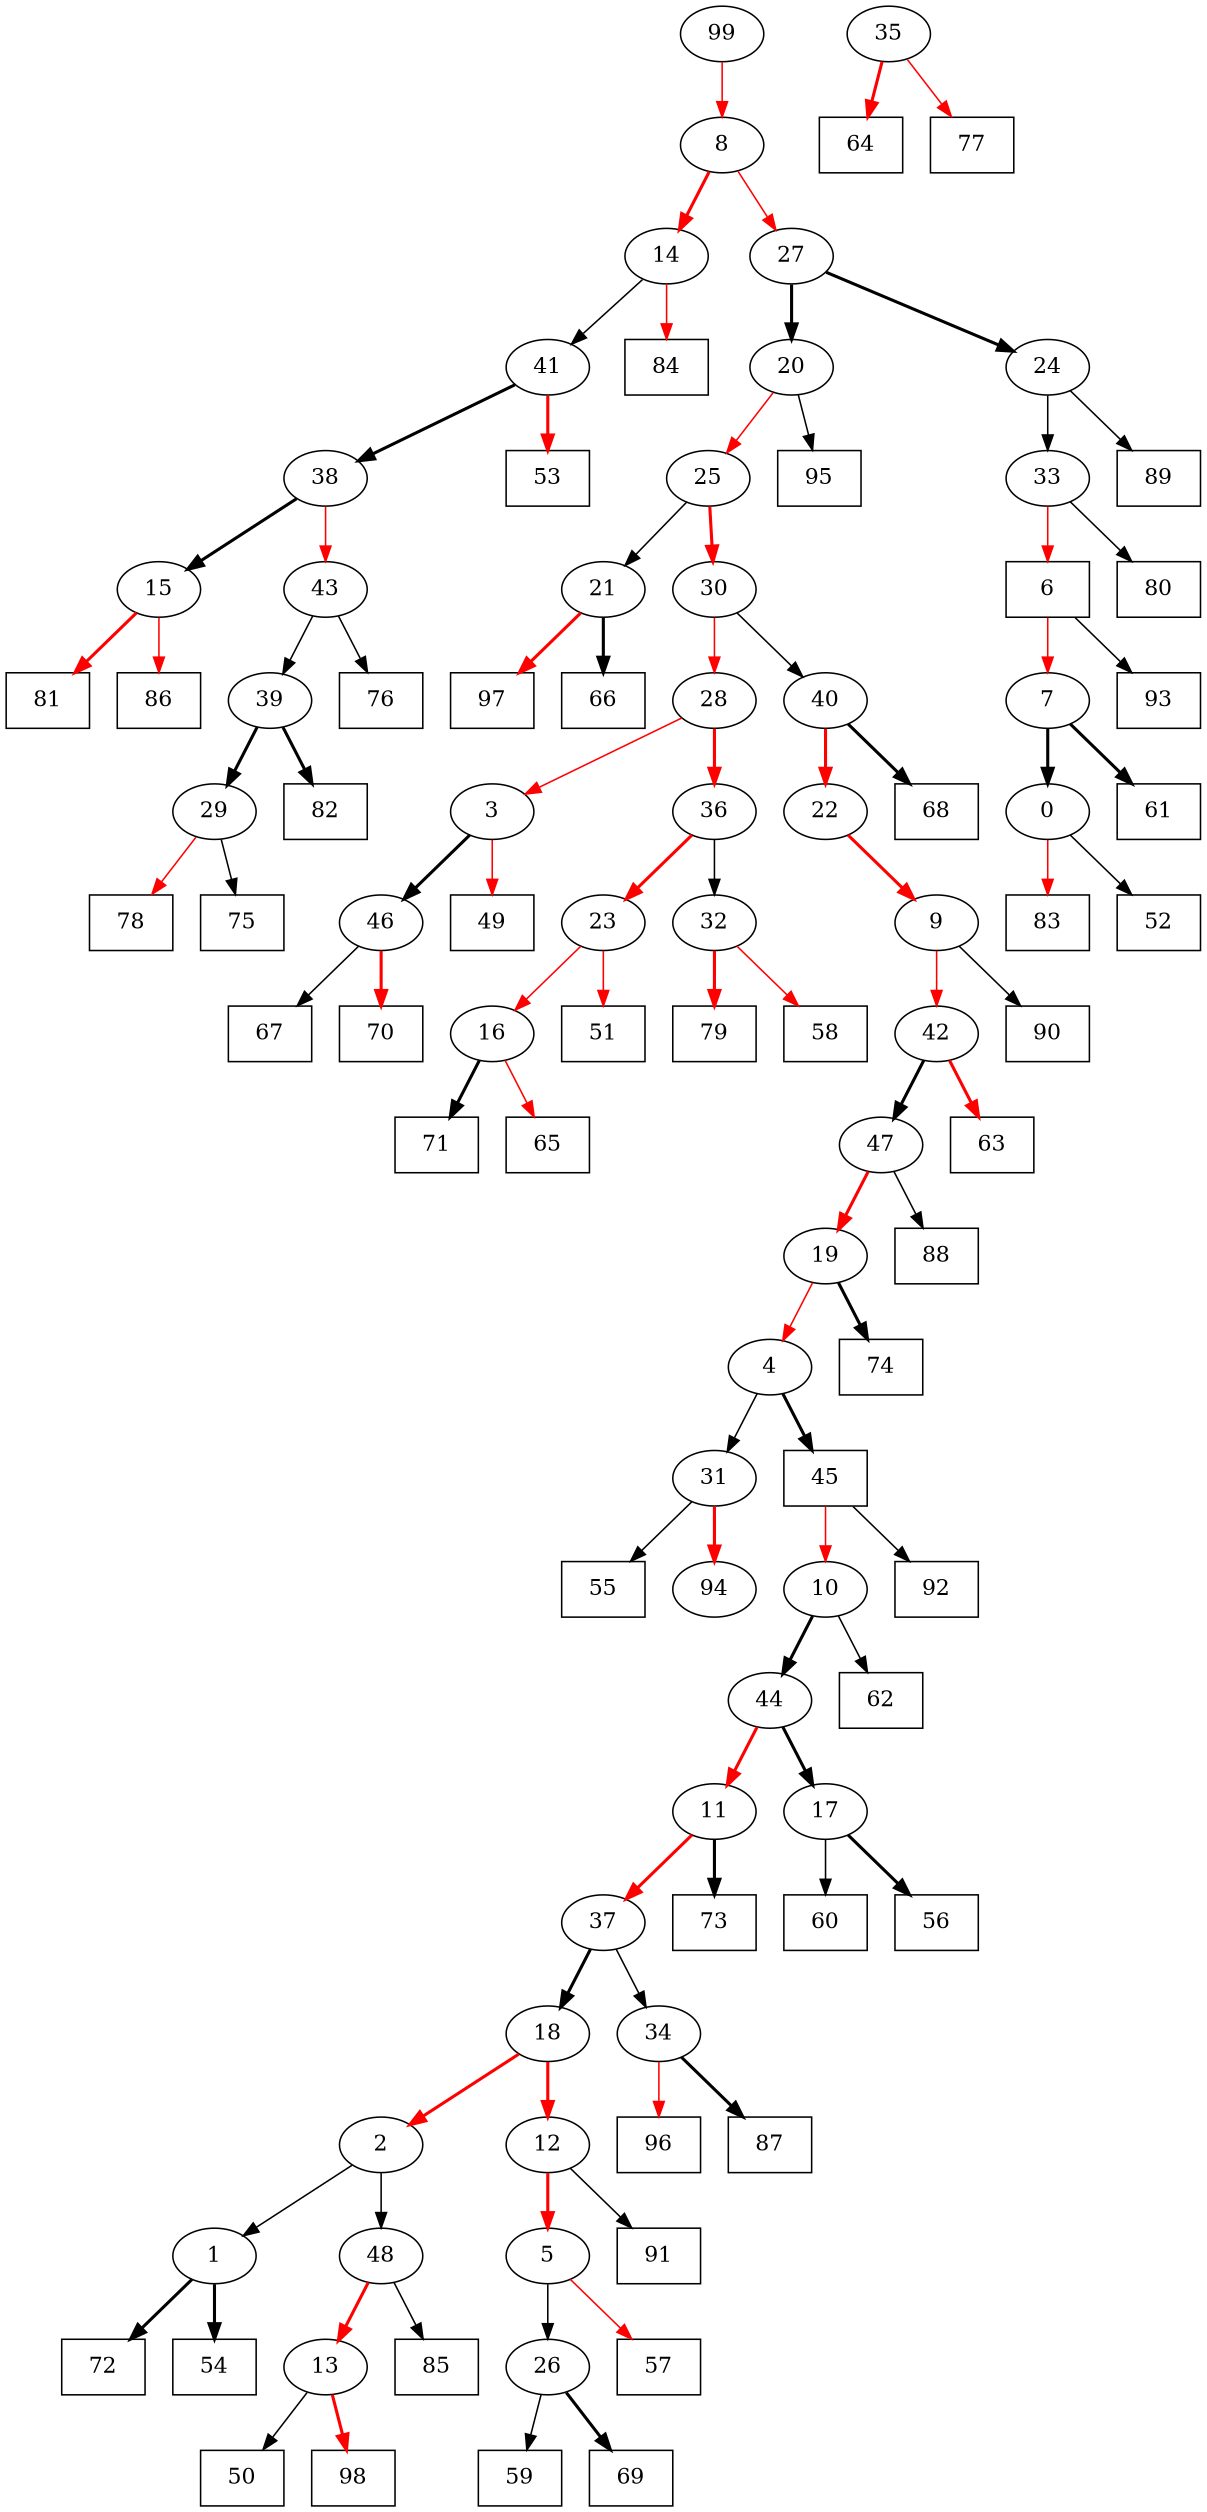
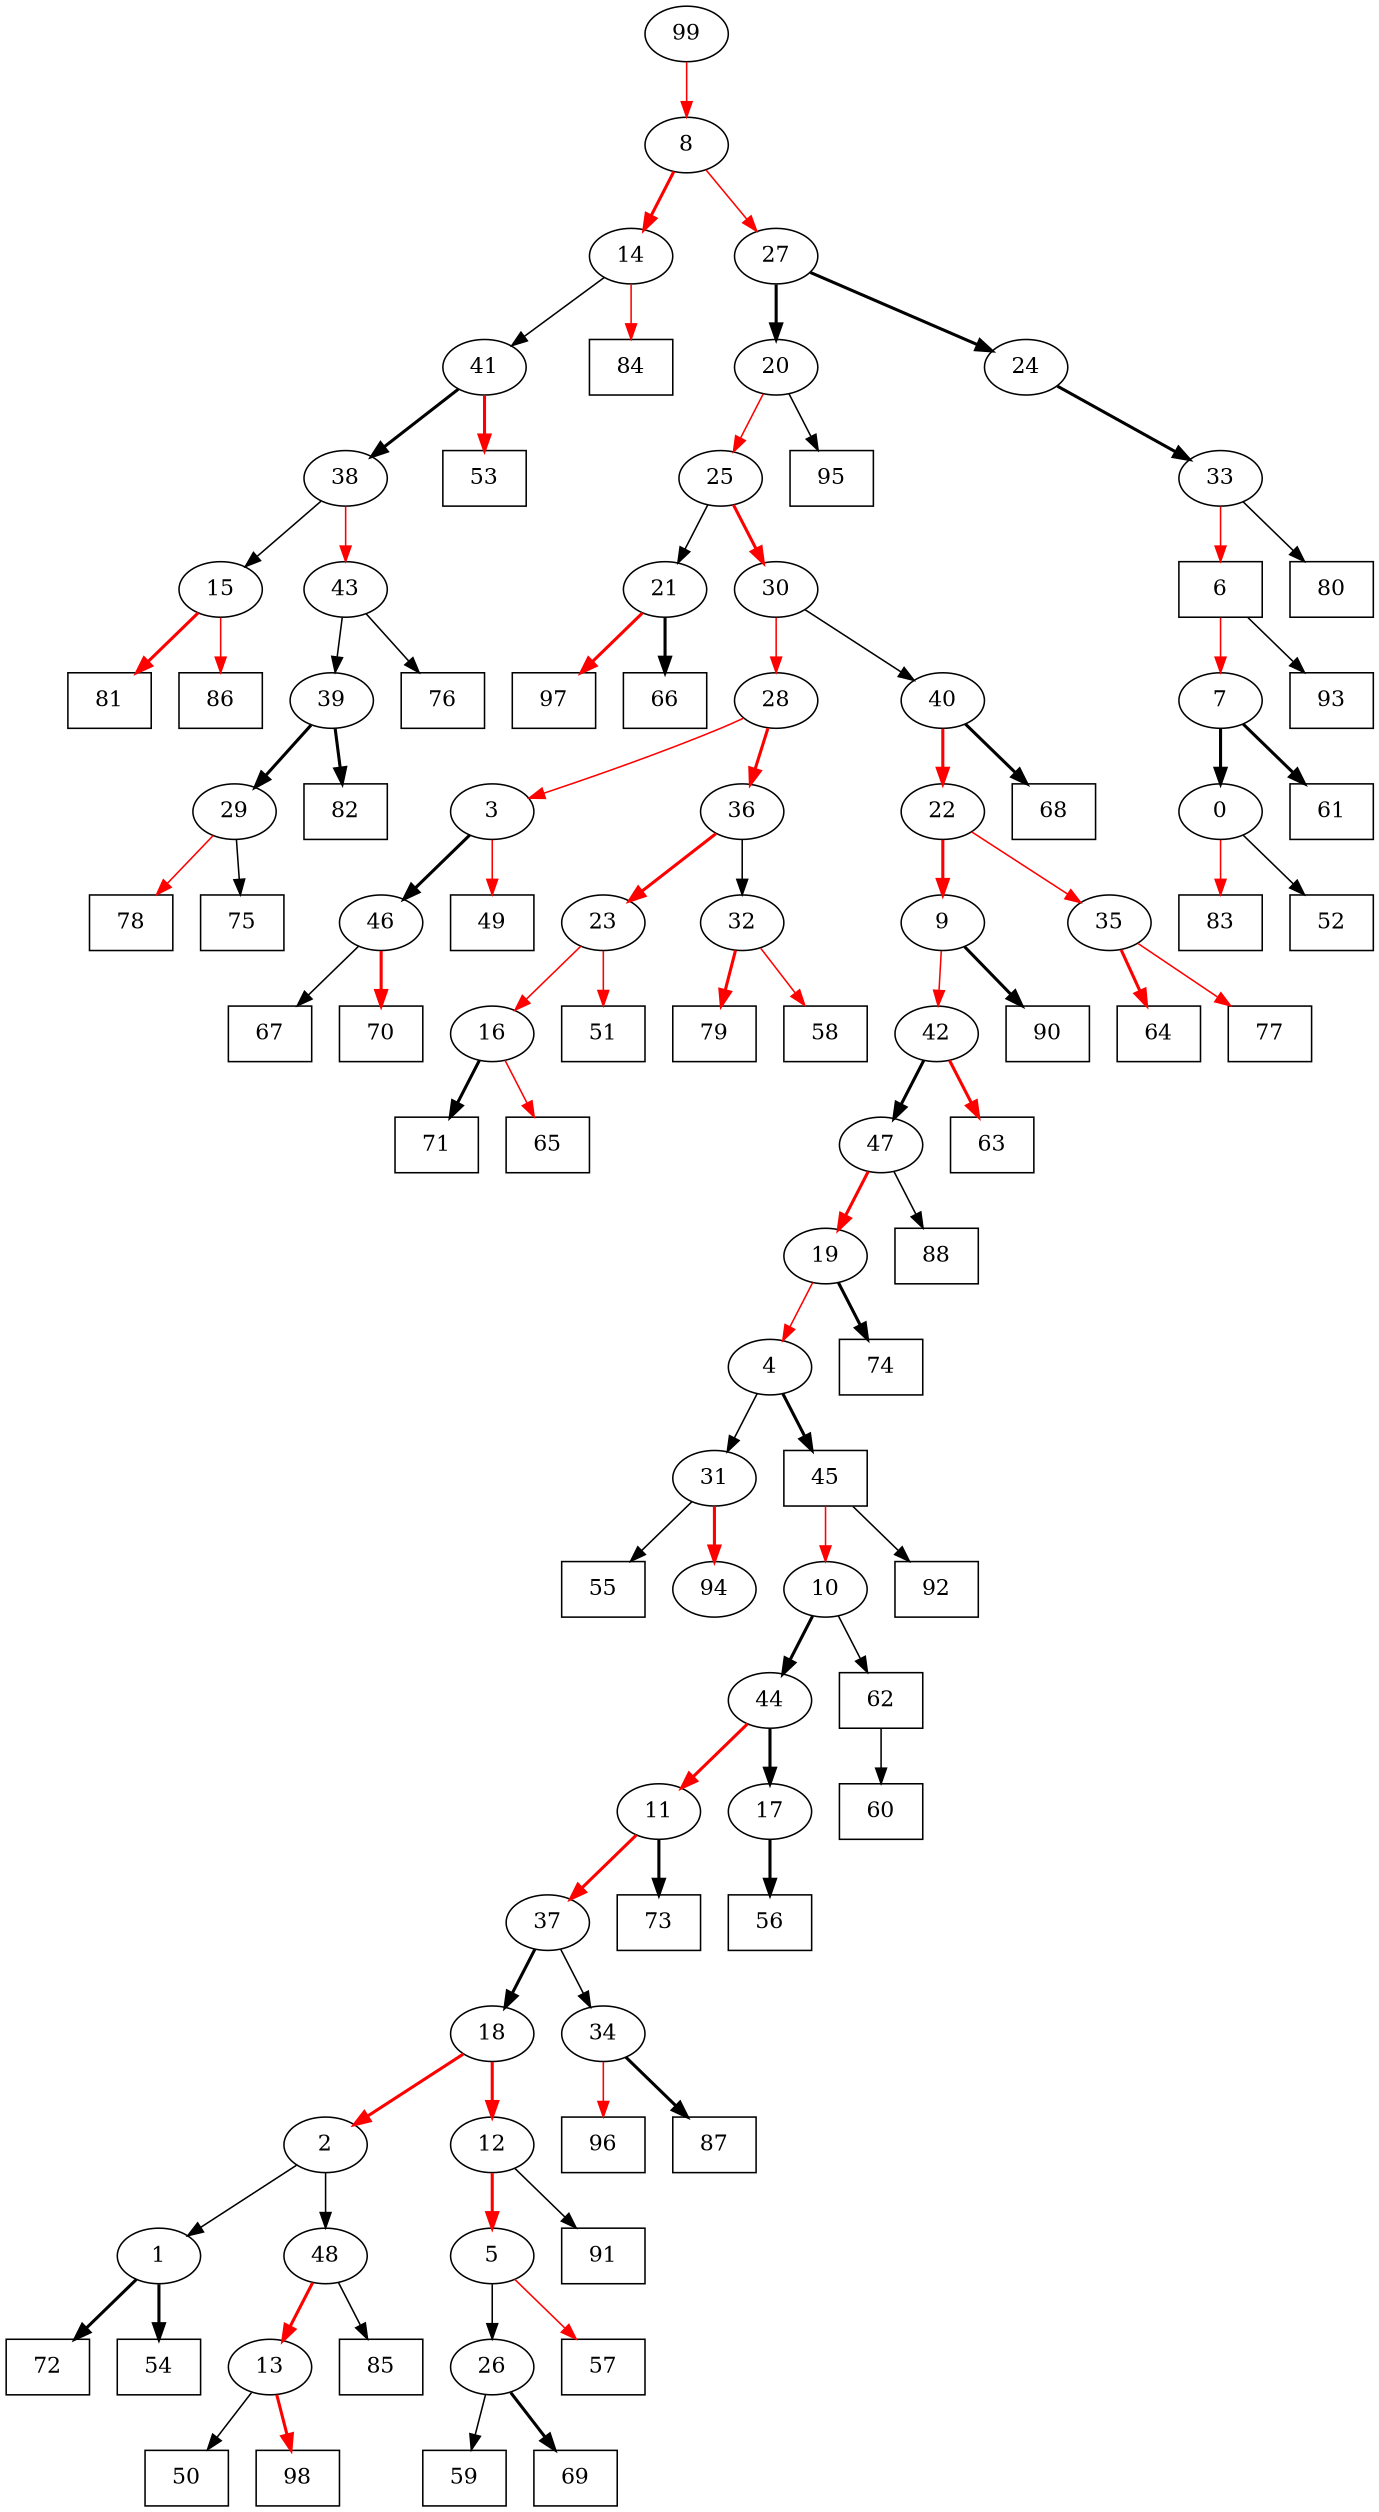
  digraph {
    node [shape=box]
    edge [color=black style=solid]
    n1 [label=0 shape=""]
    n2 [label=83]
    n3 [label=52]
    n4 [label=1 shape=""]
    n5 [label=72]
    n6 [label=54]
    n7 [label=2 shape=""]
    n8 [label=48 shape=""]
    n9 [label=13 shape=""]
    n10 [label=85]
    n11 [label=3 shape=""]
    n12 [label=46 shape=""]
    n13 [label=49]
    n14 [label=67]
    n15 [label=70]
    n16 [label=4 shape=""]
    n17 [label=31 shape=""]
    n18 [label=45]
    n19 [label=55]
    n20 [label=94 shape=ellipse]
    n21 [label=10 shape=""]
    n22 [label=92]
    n23 [label=5 shape=""]
    n24 [label=26 shape=""]
    n25 [label=57]
    n26 [label=59]
    n27 [label=69]
    n28 [label=6]
    n29 [label=7 shape=""]
    n30 [label=93]
    n31 [label=61]
    n32 [label=8 shape=""]
    n33 [label=14 shape=""]
    n34 [label=27 shape=""]
    n35 [label=41 shape=""]
    n36 [label=84]
    n37 [label=20 shape=""]
    n38 [label=24 shape=""]
    n39 [label=9 shape=""]
    n40 [label=42 shape=""]
    n41 [label=90]
    n42 [label=47 shape=""]
    n43 [label=63]
    n44 [label=44 shape=""]
    n45 [label=62]
    n46 [label=11 shape=""]
    n47 [label=17 shape=""]
    n48 [label=37 shape=""]
    n49 [label=73]
    n50 [label=18 shape=""]
    n51 [label=34 shape=""]
    n52 [label=12 shape=""]
    n53 [label=91]
    n54 [label=50]
    n55 [label=98]
    n56 [label=38 shape=""]
    n57 [label=53]
    n58 [label=15 shape=""]
    n59 [label=81]
    n60 [label=86]
    n61 [label=16 shape=""]
    n62 [label=71]
    n63 [label=65]
    n64 [label=60]
    n65 [label=56]
    n66 [label=19 shape=""]
    n67 [label=74]
    n68 [label=25 shape=""]
    n69 [label=95]
    n70 [label=21 shape=""]
    n71 [label=30 shape=""]
    n72 [label=97]
    n73 [label=66]
    n74 [label=22 shape=""]
    n75 [label=35 shape=""]
    n76 [label=64]
    n77 [label=77]
    n78 [label=23 shape=""]
    n79 [label=51]
    n80 [label=33 shape=""]
-   n81 [label=89]
    n82 [label=80]
    n83 [label=28 shape=""]
    n84 [label=40 shape=""]
    n85 [label=36 shape=""]
    n86 [label=32 shape=""]
    n87 [label=29 shape=""]
    n88 [label=78]
    n89 [label=75]
    n90 [label=68]
    n91 [label=79]
    n92 [label=58]
    n93 [label=96]
    n94 [label=87]
    n95 [label=43 shape=""]
    n96 [label=39 shape=""]
    n97 [label=76]
    n98 [label=82]
    n99 [label=88]
    n100 [label=99 shape=""]
    n1 -> n2 [color=red]
    n1 -> n3
    n4 -> n5 [style=bold]
    n4 -> n6 [style=bold]
    n7 -> n4
    n7 -> n8
    n8 -> n9 [color=red style=bold]
    n8 -> n10
    n9 -> n54
    n9 -> n55 [color=red style=bold]
    n11 -> n12 [style=bold]
    n11 -> n13 [color=red]
    n12 -> n14
    n12 -> n15 [color=red style=bold]
    n16 -> n17
    n16 -> n18 [style=bold]
    n17 -> n19
    n17 -> n20 [color=red style=bold]
    n18 -> n21 [color=red]
    n18 -> n22
    n21 -> n44 [style=bold]
    n21 -> n45
    n23 -> n24
    n23 -> n25 [color=red]
    n24 -> n26
    n24 -> n27 [style=bold]
    n28 -> n29 [color=red]
    n28 -> n30
    n29 -> n1 [style=bold]
    n29 -> n31 [style=bold]
    n32 -> n33 [color=red style=bold]
    n32 -> n34 [color=red]
    n33 -> n35
    n33 -> n36 [color=red]
    n34 -> n37 [style=bold]
    n34 -> n38 [style=bold]
    n35 -> n56 [style=bold]
    n35 -> n57 [color=red style=bold]
    n37 -> n68 [color=red]
    n37 -> n69
-   n38 -> n80
-   n38 -> n81
+   n38 -> n80 [style=bold]
    n39 -> n40 [color=red]
-   n39 -> n41
+   n39 -> n41 [style=bold]
    n40 -> n42 [style=bold]
    n40 -> n43 [color=red style=bold]
    n42 -> n66 [color=red style=bold]
    n42 -> n99
    n44 -> n46 [color=red style=bold]
    n44 -> n47 [style=bold]
    n46 -> n48 [color=red style=bold]
    n46 -> n49 [style=bold]
-   n47 -> n64
+   n45 -> n64
    n47 -> n65 [style=bold]
    n48 -> n50 [style=bold]
    n48 -> n51
    n50 -> n7 [color=red style=bold]
    n50 -> n52 [color=red style=bold]
    n51 -> n93 [color=red]
    n51 -> n94 [style=bold]
    n52 -> n23 [color=red style=bold]
    n52 -> n53
-   n56 -> n58 [style=bold]
+   n56 -> n58
    n56 -> n95 [color=red]
    n58 -> n59 [color=red style=bold]
    n58 -> n60 [color=red]
    n61 -> n62 [style=bold]
    n61 -> n63 [color=red]
    n66 -> n16 [color=red]
    n66 -> n67 [style=bold]
    n68 -> n70
    n68 -> n71 [color=red style=bold]
    n70 -> n72 [color=red style=bold]
    n70 -> n73 [style=bold]
    n71 -> n83 [color=red]
    n71 -> n84
    n74 -> n39 [color=red style=bold]
+   n74 -> n75 [color=red]
    n75 -> n76 [color=red style=bold]
    n75 -> n77 [color=red]
    n78 -> n61 [color=red]
    n78 -> n79 [color=red]
    n80 -> n28 [color=red]
    n80 -> n82
    n83 -> n11 [color=red]
    n83 -> n85 [color=red style=bold]
    n84 -> n74 [color=red style=bold]
    n84 -> n90 [style=bold]
    n85 -> n78 [color=red style=bold]
    n85 -> n86
    n86 -> n91 [color=red style=bold]
    n86 -> n92 [color=red]
    n87 -> n88 [color=red]
    n87 -> n89
    n95 -> n96
    n95 -> n97
    n96 -> n87 [style=bold]
    n96 -> n98 [style=bold]
    n100 -> n32 [color=red]
  }
